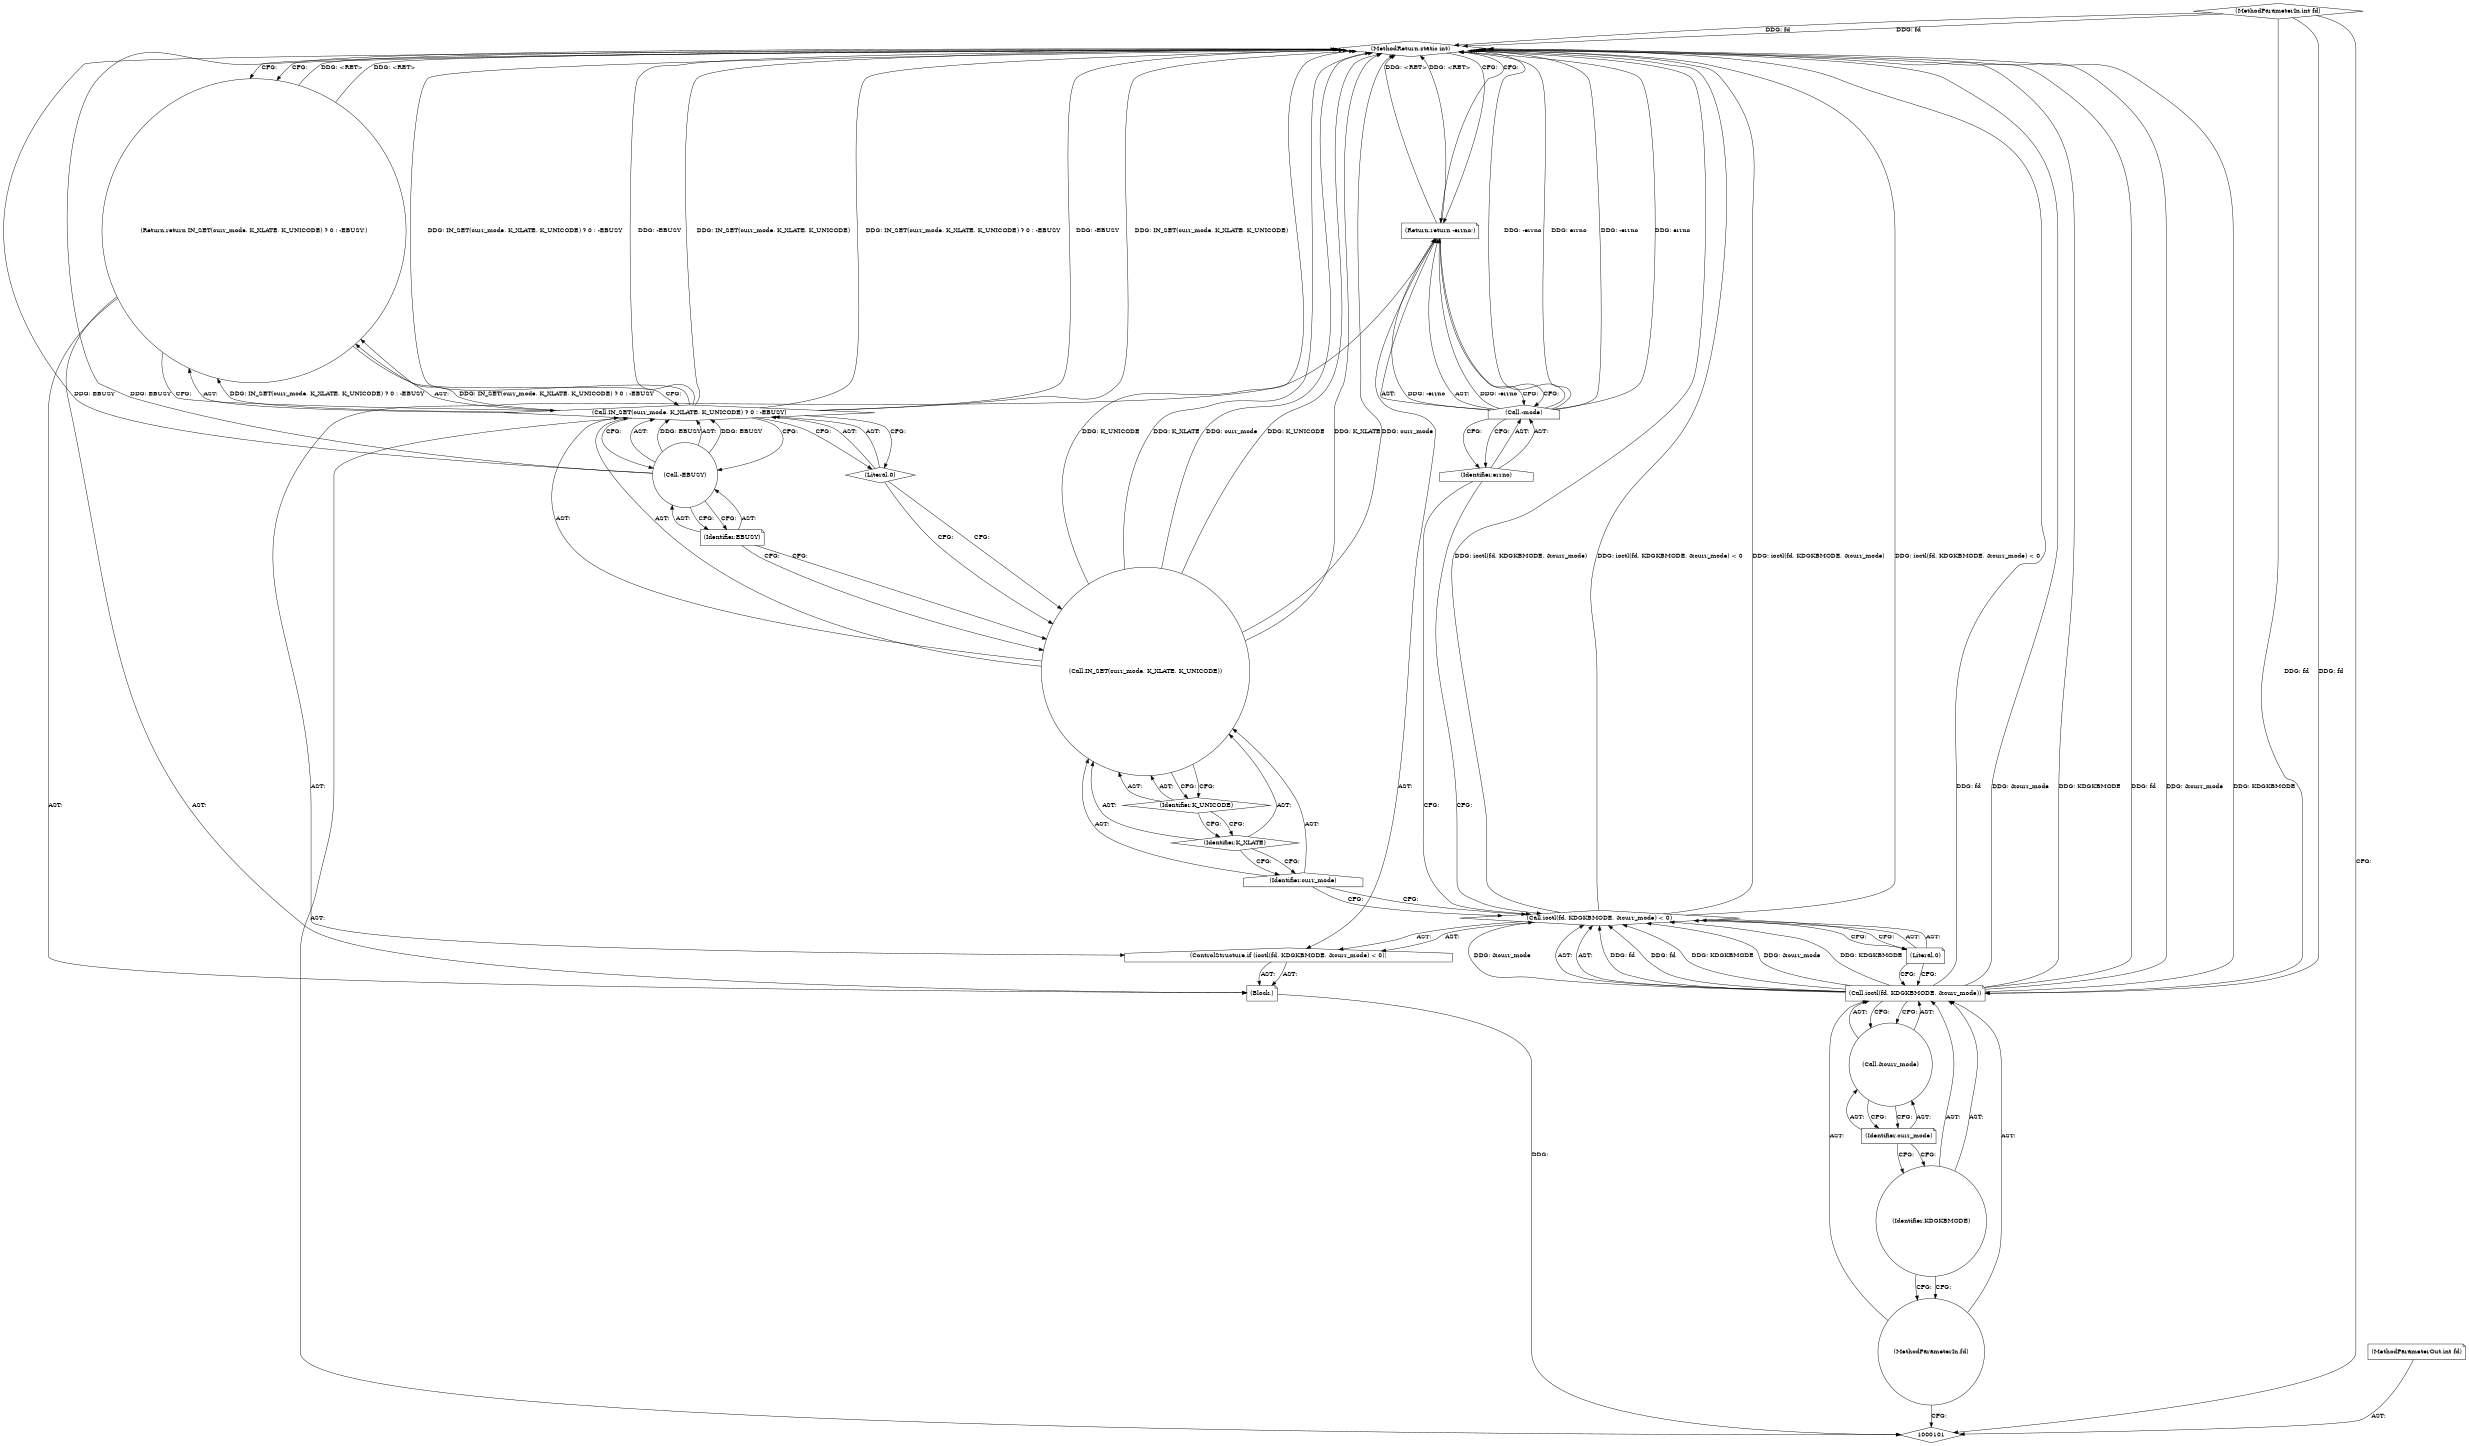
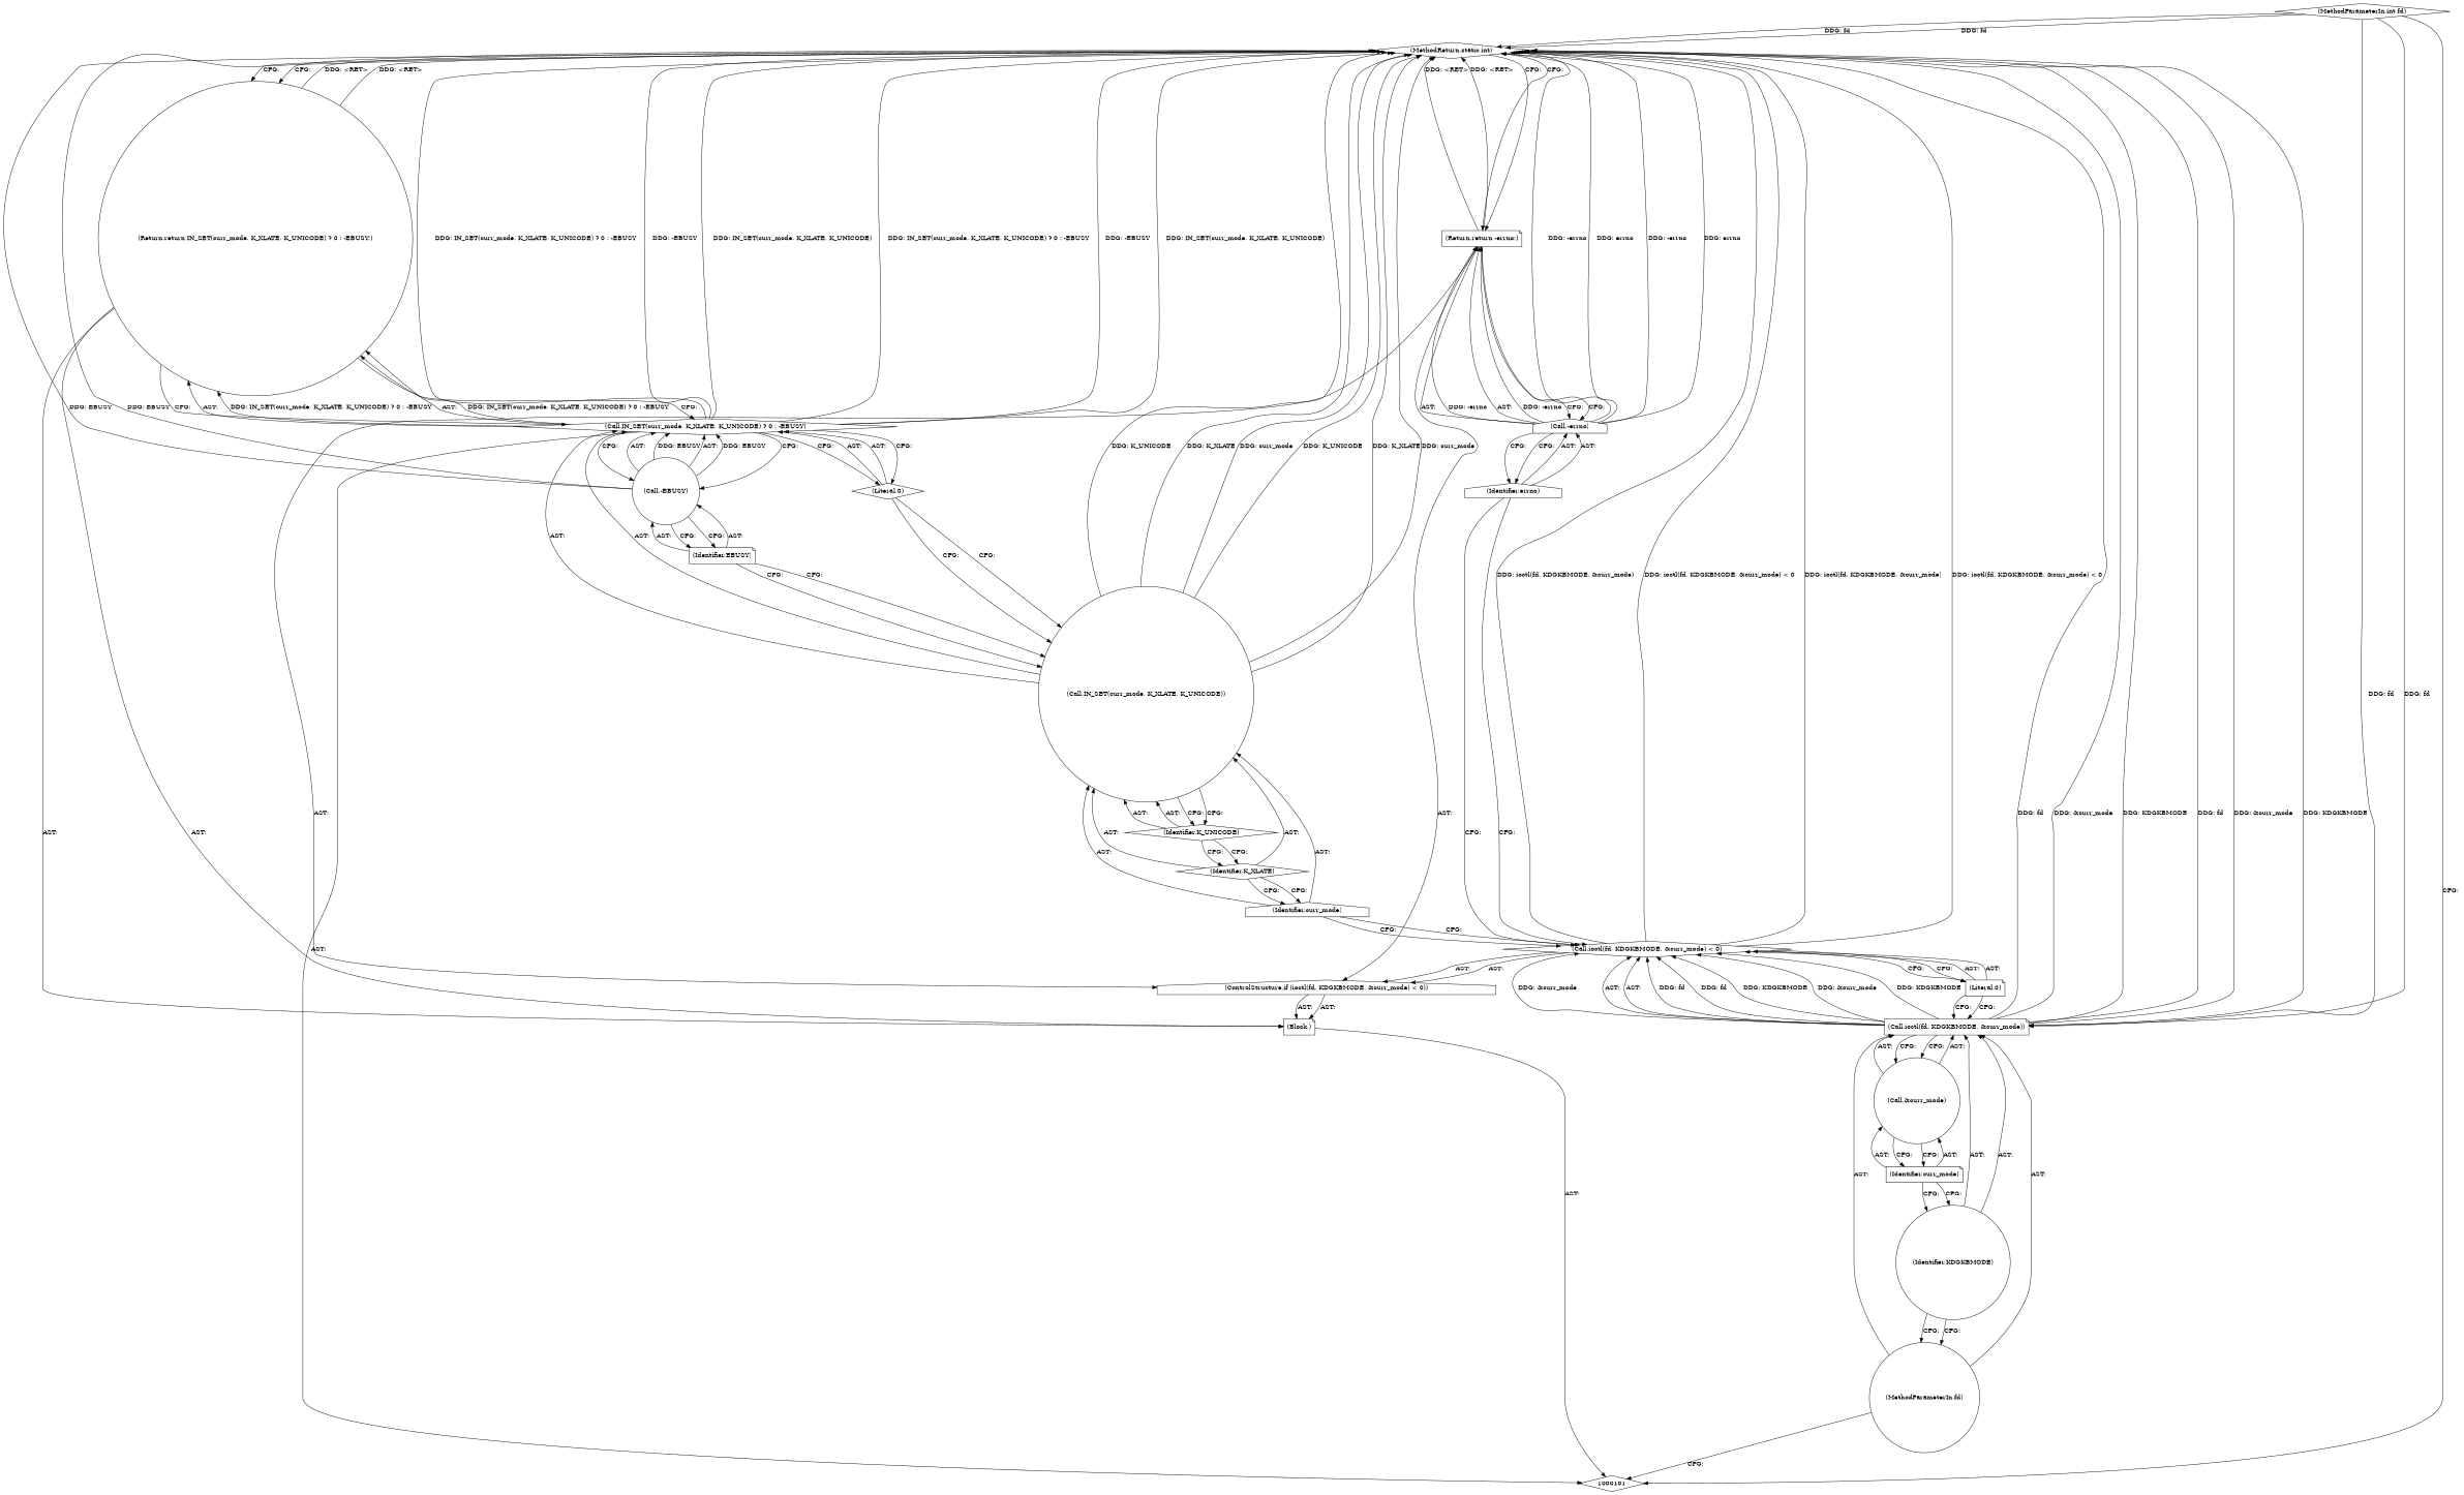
  digraph {
    node [shape=diamond]
    n1 [label="(MethodReturn,static int)"]
    n2 [label="(Return,return -errno;)" shape=note]
    n3 [label="(Return,return IN_SET(curr_mode, K_XLATE, K_UNICODE) ? 0 : -EBUSY;)" shape=circle]
    n4 [label="(ControlStructure,if (ioctl(fd, KDGKBMODE, &curr_mode) < 0))" shape=house]
-   n5 [label="(Call,-mode)" shape=house]
+   n5 [label="(Call,-errno)" shape=house]
    n6 [label="(Block,)" shape=note]
    n7 [label="(Call,IN_SET(curr_mode, K_XLATE, K_UNICODE) ? 0 : -EBUSY)"]
    n8 [label="(MethodParameterIn,int fd)"]
    1000101
    n10 [label="(Call,ioctl(fd, KDGKBMODE, &curr_mode))" shape=note]
    n11 [label="(Call,ioctl(fd, KDGKBMODE, &curr_mode) < 0)"]
    n12 [label="(Call,&curr_mode)" shape=circle]
-   n13 [label="(MethodParameterOut,int fd)" shape=note]
    n14 [label="(Literal,0)" shape=note]
    n15 [label="(Identifier,curr_mode)" shape=note]
    n16 [label="(MethodParameterIn,fd)" shape=circle]
    n17 [label="(Identifier,KDGKBMODE)" shape=circle]
    n18 [label="(Identifier,errno)" shape=house]
    n19 [label="(Literal,0)"]
    n20 [label="(Call,-EBUSY)" shape=circle]
    n21 [label="(Call,IN_SET(curr_mode, K_XLATE, K_UNICODE))" shape=circle]
    n22 [label="(Identifier,EBUSY)" shape=note]
    n23 [label="(Identifier,K_UNICODE)"]
    n24 [label="(Identifier,K_XLATE)"]
    n25 [label="(Identifier,curr_mode)" shape=house]
    n1 -> n2 [label="CFG: "]
    n1 -> n2 [label="CFG: "]
    n1 -> n3 [label="CFG: "]
    n1 -> n3 [label="CFG: "]
    n2 -> n1 [label="DDG: <RET>"]
    n2 -> n1 [label="DDG: <RET>"]
    n2 -> n4 [label="AST: "]
    n2 -> n4 [label="AST: "]
    n2 -> n5 [label="CFG: "]
    n2 -> n5 [label="CFG: "]
    n3 -> n1 [label="DDG: <RET>"]
    n3 -> n1 [label="DDG: <RET>"]
    n3 -> n6 [label="AST: "]
    n3 -> n6 [label="AST: "]
    n3 -> n7 [label="CFG: "]
    n3 -> n7 [label="CFG: "]
    n4 -> n6 [label="AST: "]
    n4 -> n6 [label="AST: "]
    n5 -> n1 [label="DDG: -errno"]
    n5 -> n1 [label="DDG: errno"]
    n5 -> n1 [label="DDG: -errno"]
    n5 -> n1 [label="DDG: errno"]
    n5 -> n2 [label="AST: "]
    n5 -> n2 [label="DDG: -errno"]
    n5 -> n2 [label="AST: "]
    n5 -> n2 [label="DDG: -errno"]
    n5 -> n18 [label="CFG: "]
    n5 -> n18 [label="CFG: "]
-   n6 -> 1000101 [label="DDG: "]
+   n6 -> 1000101 [label="AST: "]
    n7 -> n1 [label="DDG: IN_SET(curr_mode, K_XLATE, K_UNICODE) ? 0 : -EBUSY"]
    n7 -> n1 [label="DDG: -EBUSY"]
    n7 -> n1 [label="DDG: IN_SET(curr_mode, K_XLATE, K_UNICODE)"]
    n7 -> n1 [label="DDG: IN_SET(curr_mode, K_XLATE, K_UNICODE) ? 0 : -EBUSY"]
    n7 -> n1 [label="DDG: -EBUSY"]
    n7 -> n1 [label="DDG: IN_SET(curr_mode, K_XLATE, K_UNICODE)"]
    n7 -> n3 [label="AST: "]
    n7 -> n3 [label="DDG: IN_SET(curr_mode, K_XLATE, K_UNICODE) ? 0 : -EBUSY"]
    n7 -> n3 [label="AST: "]
    n7 -> n3 [label="DDG: IN_SET(curr_mode, K_XLATE, K_UNICODE) ? 0 : -EBUSY"]
    n7 -> 1000101 [label="AST: "]
    n7 -> n19 [label="CFG: "]
    n7 -> n19 [label="CFG: "]
    n7 -> n20 [label="CFG: "]
    n7 -> n20 [label="CFG: "]
    n8 -> n1 [label="DDG: fd"]
    n8 -> n1 [label="DDG: fd"]
    n8 -> 1000101 [label="CFG: "]
    n8 -> n10 [label="DDG: fd"]
    n8 -> n10 [label="DDG: fd"]
    n10 -> n1 [label="DDG: fd"]
    n10 -> n1 [label="DDG: &curr_mode"]
    n10 -> n1 [label="DDG: KDGKBMODE"]
    n10 -> n1 [label="DDG: fd"]
    n10 -> n1 [label="DDG: &curr_mode"]
    n10 -> n1 [label="DDG: KDGKBMODE"]
    n10 -> n11 [label="AST: "]
    n10 -> n11 [label="DDG: fd"]
    n10 -> n11 [label="DDG: KDGKBMODE"]
    n10 -> n11 [label="DDG: &curr_mode"]
    n10 -> n11 [label="AST: "]
    n10 -> n11 [label="DDG: fd"]
    n10 -> n11 [label="DDG: KDGKBMODE"]
    n10 -> n11 [label="DDG: &curr_mode"]
    n10 -> n12 [label="CFG: "]
    n10 -> n12 [label="CFG: "]
    n11 -> n1 [label="DDG: ioctl(fd, KDGKBMODE, &curr_mode)"]
    n11 -> n1 [label="DDG: ioctl(fd, KDGKBMODE, &curr_mode) < 0"]
    n11 -> n1 [label="DDG: ioctl(fd, KDGKBMODE, &curr_mode)"]
    n11 -> n1 [label="DDG: ioctl(fd, KDGKBMODE, &curr_mode) < 0"]
    n11 -> n4 [label="AST: "]
    n11 -> n4 [label="AST: "]
    n11 -> n14 [label="CFG: "]
    n11 -> n14 [label="CFG: "]
    n12 -> n10 [label="AST: "]
    n12 -> n10 [label="AST: "]
    n12 -> n15 [label="CFG: "]
    n12 -> n15 [label="CFG: "]
-   n13 -> 1000101 [label="AST: "]
    n14 -> n10 [label="CFG: "]
    n14 -> n10 [label="CFG: "]
    n14 -> n11 [label="AST: "]
    n14 -> n11 [label="AST: "]
    n15 -> n12 [label="AST: "]
    n15 -> n12 [label="AST: "]
    n15 -> n17 [label="CFG: "]
    n15 -> n17 [label="CFG: "]
    n16 -> 1000101 [label="CFG: "]
    n16 -> n10 [label="AST: "]
    n16 -> n10 [label="AST: "]
    n17 -> n10 [label="AST: "]
    n17 -> n10 [label="AST: "]
    n17 -> n16 [label="CFG: "]
    n17 -> n16 [label="CFG: "]
    n18 -> n5 [label="AST: "]
    n18 -> n5 [label="AST: "]
    n18 -> n11 [label="CFG: "]
    n18 -> n11 [label="CFG: "]
    n19 -> n7 [label="AST: "]
    n19 -> n7 [label="AST: "]
    n19 -> n21 [label="CFG: "]
    n19 -> n21 [label="CFG: "]
    n20 -> n1 [label="DDG: EBUSY"]
    n20 -> n1 [label="DDG: EBUSY"]
    n20 -> n7 [label="AST: "]
    n20 -> n7 [label="DDG: EBUSY"]
    n20 -> n7 [label="AST: "]
    n20 -> n7 [label="DDG: EBUSY"]
    n20 -> n22 [label="CFG: "]
    n20 -> n22 [label="CFG: "]
    n21 -> n1 [label="DDG: curr_mode"]
    n21 -> n1 [label="DDG: K_UNICODE"]
    n21 -> n1 [label="DDG: K_XLATE"]
    n21 -> n1 [label="DDG: curr_mode"]
    n21 -> n1 [label="DDG: K_UNICODE"]
    n21 -> n1 [label="DDG: K_XLATE"]
    n21 -> n7 [label="AST: "]
    n21 -> n7 [label="AST: "]
    n21 -> n23 [label="CFG: "]
    n21 -> n23 [label="CFG: "]
    n22 -> n20 [label="AST: "]
    n22 -> n20 [label="AST: "]
    n22 -> n21 [label="CFG: "]
    n22 -> n21 [label="CFG: "]
    n23 -> n21 [label="AST: "]
    n23 -> n21 [label="AST: "]
    n23 -> n24 [label="CFG: "]
    n23 -> n24 [label="CFG: "]
    n24 -> n21 [label="AST: "]
    n24 -> n21 [label="AST: "]
    n24 -> n25 [label="CFG: "]
    n24 -> n25 [label="CFG: "]
    n25 -> n11 [label="CFG: "]
    n25 -> n11 [label="CFG: "]
    n25 -> n21 [label="AST: "]
    n25 -> n21 [label="AST: "]
  }
